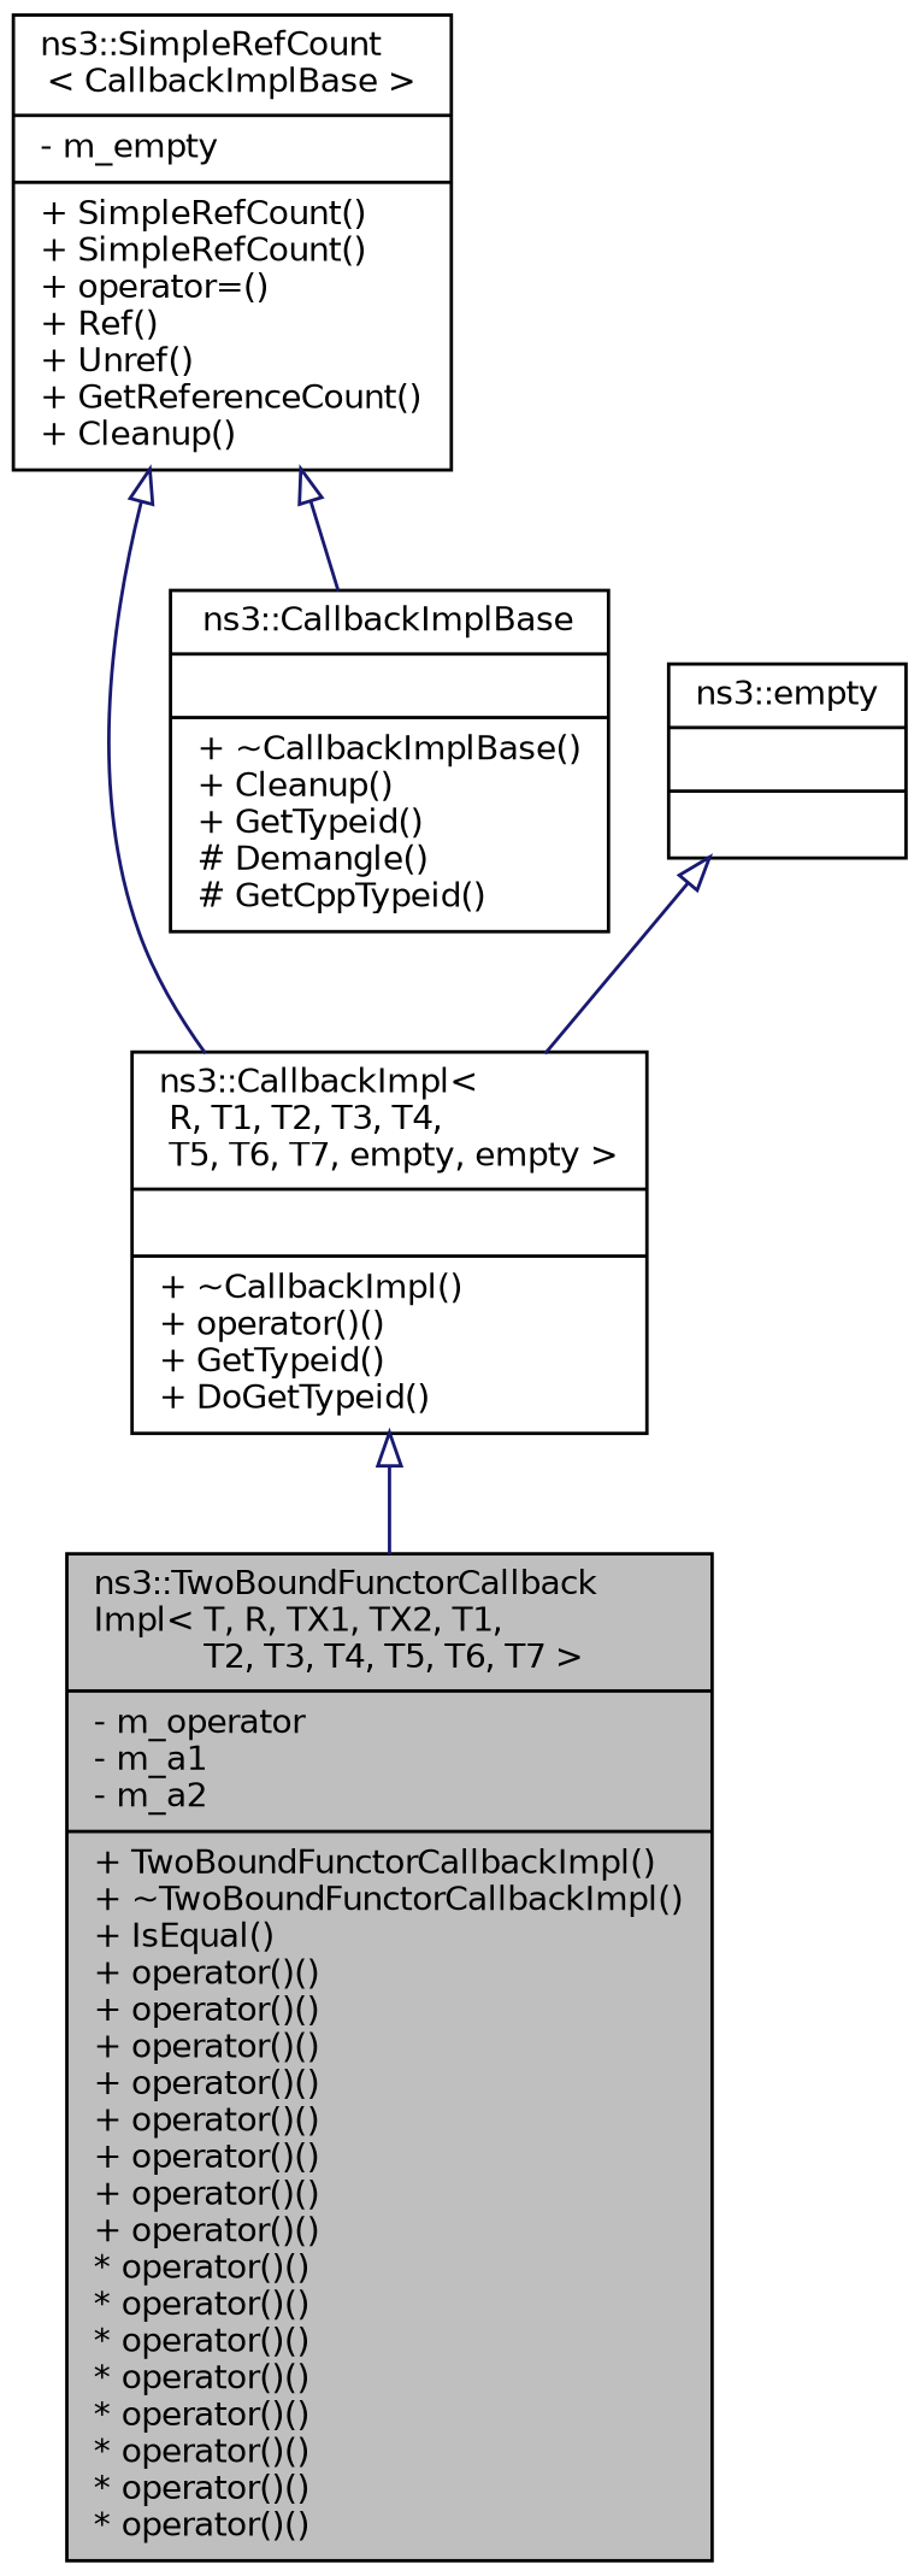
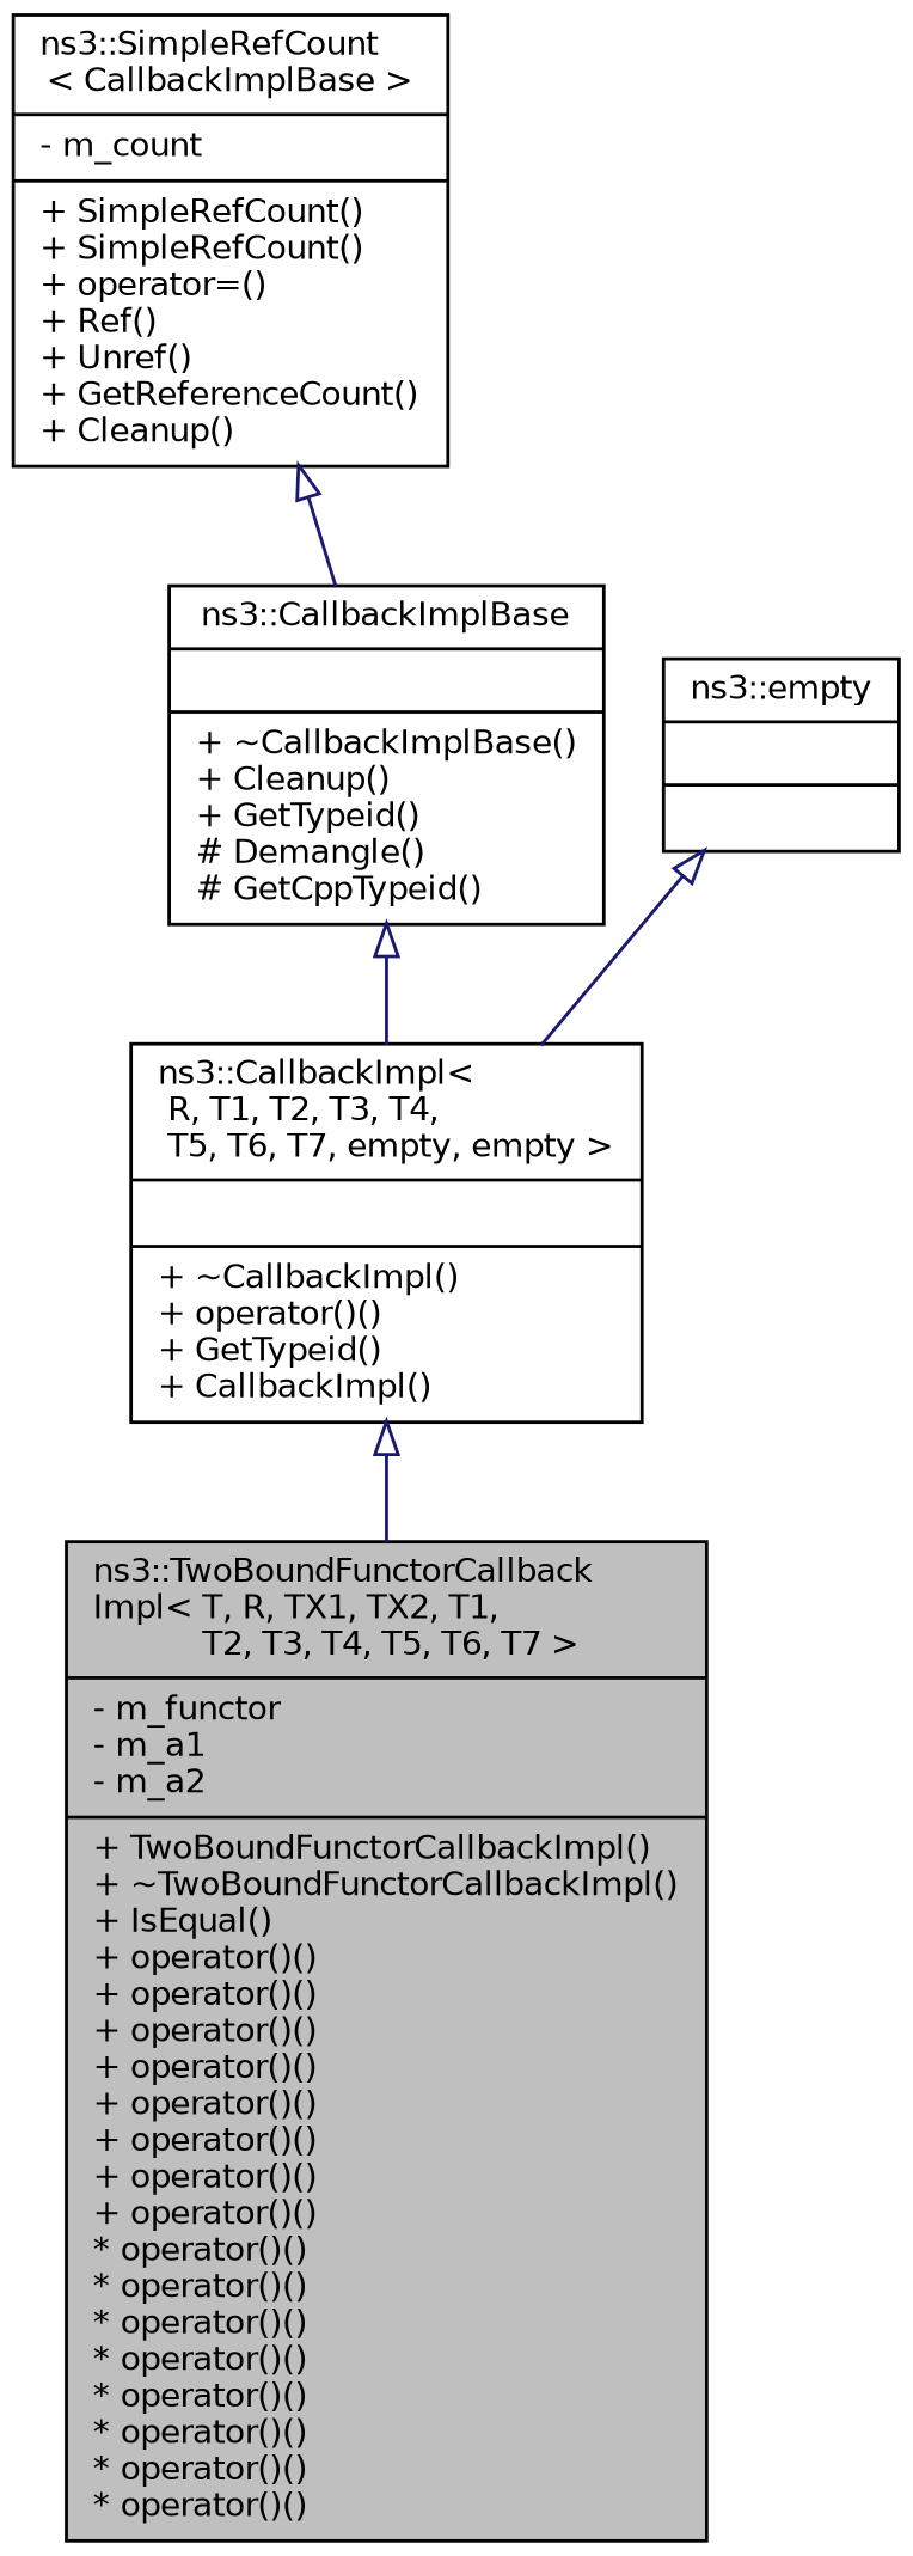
  digraph {
    node [color=black fillcolor=white fontname=Helvetica fontsize=10 shape=record style=filled]
    edge [arrowtail=onormal color=midnightblue dir=back fontname=Helvetica fontsize=10 labelfontname=Helvetica labelfontsize=10 style=solid]
-   n1 [fillcolor=grey75 fontcolor=black height=0.2 label="{ns3::TwoBoundFunctorCallback\lImpl\< T, R, TX1, TX2, T1,\l T2, T3, T4, T5, T6, T7 \>\n|- m_operator\l- m_a1\l- m_a2\l|+ TwoBoundFunctorCallbackImpl()\l+ ~TwoBoundFunctorCallbackImpl()\l+ IsEqual()\l+ operator()()\l+ operator()()\l+ operator()()\l+ operator()()\l+ operator()()\l+ operator()()\l+ operator()()\l+ operator()()\l* operator()()\l* operator()()\l* operator()()\l* operator()()\l* operator()()\l* operator()()\l* operator()()\l* operator()()\l}" width=0.4]
-   n2 [height=0.2 label="{ns3::CallbackImpl\<\l R, T1, T2, T3, T4,\l T5, T6, T7, empty, empty \>\n||+ ~CallbackImpl()\l+ operator()()\l+ GetTypeid()\l+ DoGetTypeid()\l}" width=0.4]
+   n1 [fillcolor=grey75 fontcolor=black height=0.2 label="{ns3::TwoBoundFunctorCallback\lImpl\< T, R, TX1, TX2, T1,\l T2, T3, T4, T5, T6, T7 \>\n|- m_functor\l- m_a1\l- m_a2\l|+ TwoBoundFunctorCallbackImpl()\l+ ~TwoBoundFunctorCallbackImpl()\l+ IsEqual()\l+ operator()()\l+ operator()()\l+ operator()()\l+ operator()()\l+ operator()()\l+ operator()()\l+ operator()()\l+ operator()()\l* operator()()\l* operator()()\l* operator()()\l* operator()()\l* operator()()\l* operator()()\l* operator()()\l* operator()()\l}" width=0.4]
+   n2 [height=0.2 label="{ns3::CallbackImpl\<\l R, T1, T2, T3, T4,\l T5, T6, T7, empty, empty \>\n||+ ~CallbackImpl()\l+ operator()()\l+ GetTypeid()\l+ CallbackImpl()\l}" width=0.4]
    n3 [height=0.2 label="{ns3::CallbackImplBase\n||+ ~CallbackImplBase()\l+ Cleanup()\l+ GetTypeid()\l# Demangle()\l# GetCppTypeid()\l}" width=0.4]
-   n4 [height=0.2 label="{ns3::SimpleRefCount\l\< CallbackImplBase \>\n|- m_empty\l|+ SimpleRefCount()\l+ SimpleRefCount()\l+ operator=()\l+ Ref()\l+ Unref()\l+ GetReferenceCount()\l+ Cleanup()\l}" width=0.4]
+   n4 [height=0.2 label="{ns3::SimpleRefCount\l\< CallbackImplBase \>\n|- m_count\l|+ SimpleRefCount()\l+ SimpleRefCount()\l+ operator=()\l+ Ref()\l+ Unref()\l+ GetReferenceCount()\l+ Cleanup()\l}" width=0.4]
    n5 [height=0.2 label="{ns3::empty\n||}" width=0.4]
    n2 -> n1
-   n4 -> n2
+   n3 -> n2
    n4 -> n3
    n5 -> n2
  }
